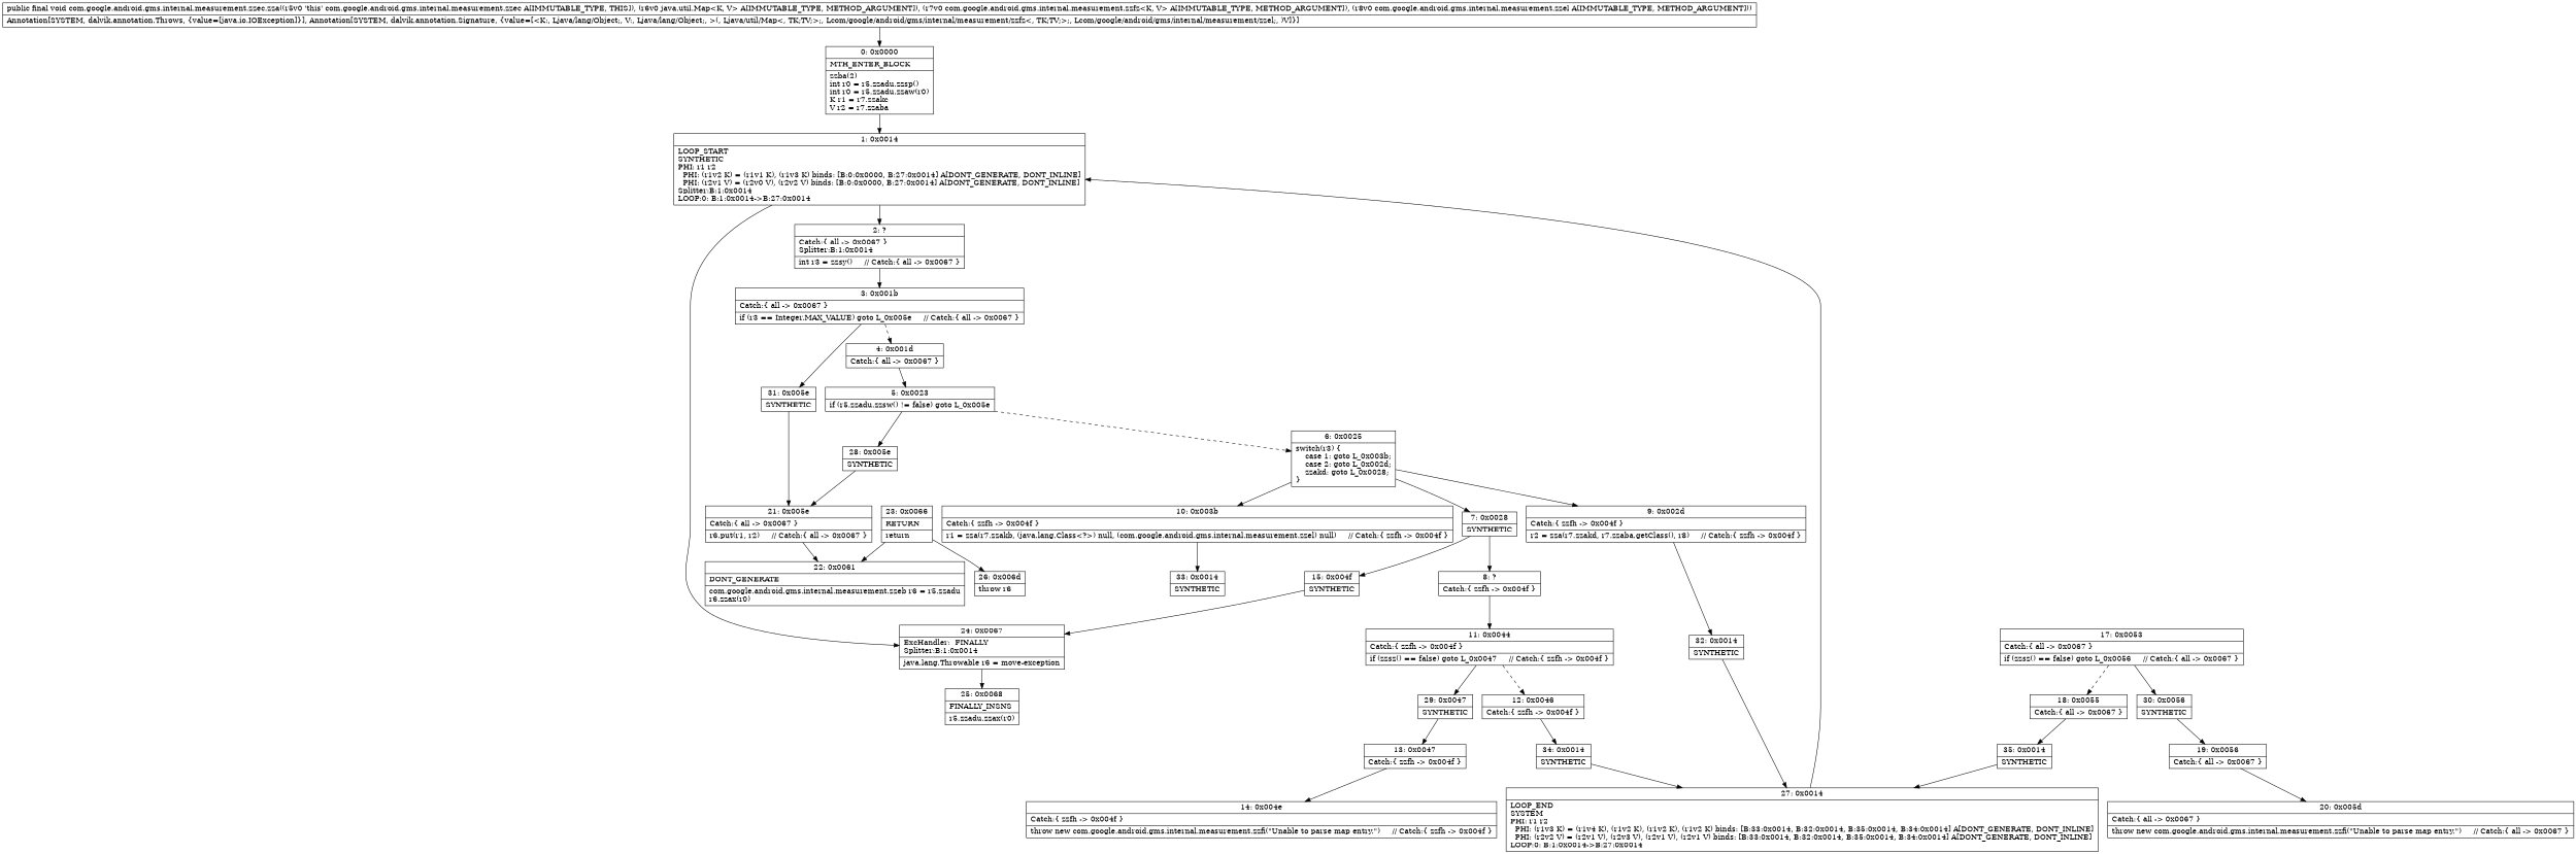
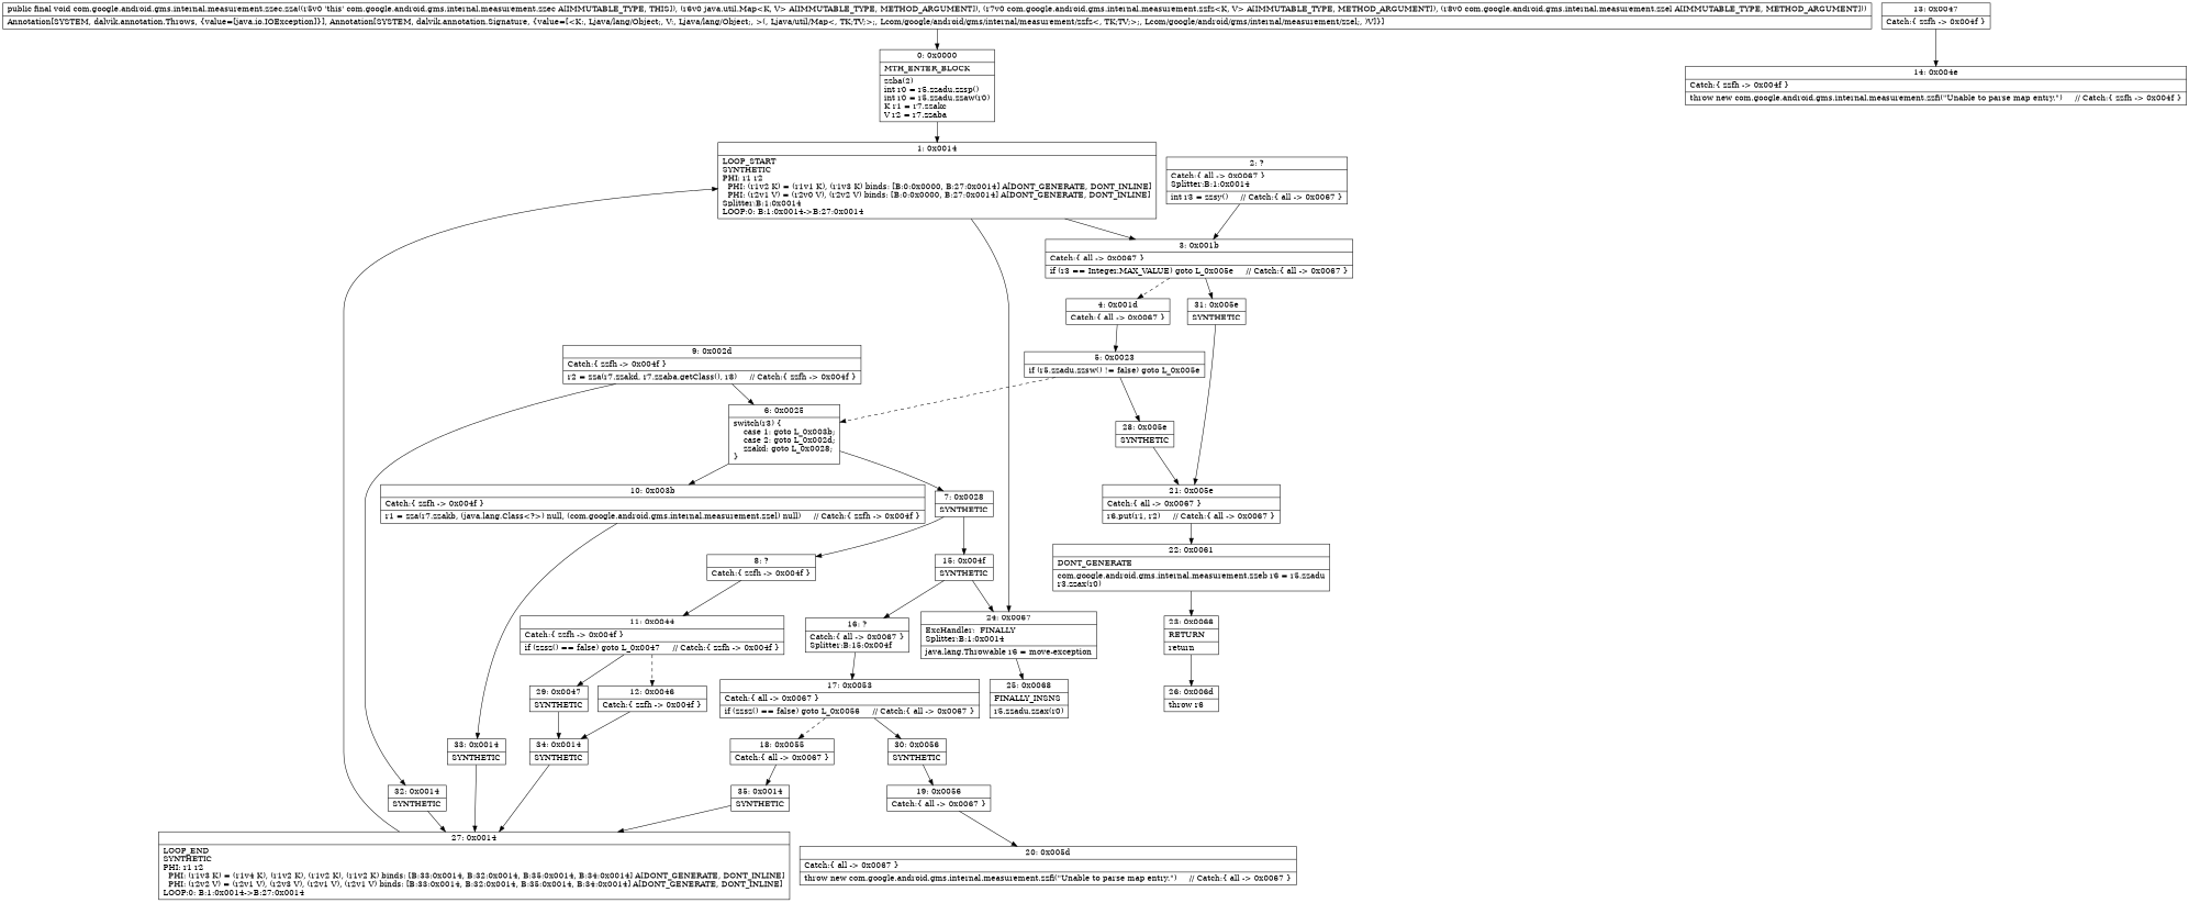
  digraph {
    node [shape=record]
    n1 [label="{0\:\ 0x0000|MTH_ENTER_BLOCK\l|zzba(2)\lint r0 = r5.zzadu.zzsp()\lint r0 = r5.zzadu.zzaw(r0)\lK r1 = r7.zzakc\lV r2 = r7.zzaba\l}"]
    n2 [label="{1\:\ 0x0014|LOOP_START\lSYNTHETIC\lPHI: r1 r2 \l  PHI: (r1v2 K) = (r1v1 K), (r1v3 K) binds: [B:0:0x0000, B:27:0x0014] A[DONT_GENERATE, DONT_INLINE]\l  PHI: (r2v1 V) = (r2v0 V), (r2v2 V) binds: [B:0:0x0000, B:27:0x0014] A[DONT_GENERATE, DONT_INLINE]\lSplitter:B:1:0x0014\lLOOP:0: B:1:0x0014\-\>B:27:0x0014\l}"]
    n3 [label="{2\:\ ?|Catch:\{ all \-\> 0x0067 \}\lSplitter:B:1:0x0014\l|int r3 = zzsy()     \/\/ Catch:\{ all \-\> 0x0067 \}\l}"]
    n4 [label="{24\:\ 0x0067|ExcHandler:  FINALLY\lSplitter:B:1:0x0014\l|java.lang.Throwable r6 = move\-exception\l}"]
    n5 [label="{3\:\ 0x001b|Catch:\{ all \-\> 0x0067 \}\l|if (r3 == Integer.MAX_VALUE) goto L_0x005e     \/\/ Catch:\{ all \-\> 0x0067 \}\l}"]
    n6 [label="{25\:\ 0x0068|FINALLY_INSNS\l|r5.zzadu.zzax(r0)\l}"]
    n7 [label="{4\:\ 0x001d|Catch:\{ all \-\> 0x0067 \}\l}"]
    n8 [label="{31\:\ 0x005e|SYNTHETIC\l}"]
    n9 [label="{5\:\ 0x0023|if (r5.zzadu.zzsw() != false) goto L_0x005e\l}"]
    n10 [label="{21\:\ 0x005e|Catch:\{ all \-\> 0x0067 \}\l|r6.put(r1, r2)     \/\/ Catch:\{ all \-\> 0x0067 \}\l}"]
    n11 [label="{6\:\ 0x0025|switch(r3) \{\l    case 1: goto L_0x003b;\l    case 2: goto L_0x002d;\l    zzakd: goto L_0x0028;\l\}\l}"]
    n12 [label="{28\:\ 0x005e|SYNTHETIC\l}"]
    n13 [label="{7\:\ 0x0028|SYNTHETIC\l}"]
    n14 [label="{9\:\ 0x002d|Catch:\{ zzfh \-\> 0x004f \}\l|r2 = zza(r7.zzakd, r7.zzaba.getClass(), r8)     \/\/ Catch:\{ zzfh \-\> 0x004f \}\l}"]
    n15 [label="{10\:\ 0x003b|Catch:\{ zzfh \-\> 0x004f \}\l|r1 = zza(r7.zzakb, (java.lang.Class\<?\>) null, (com.google.android.gms.internal.measurement.zzel) null)     \/\/ Catch:\{ zzfh \-\> 0x004f \}\l}"]
    n16 [label="{8\:\ ?|Catch:\{ zzfh \-\> 0x004f \}\l}"]
    n17 [label="{15\:\ 0x004f|SYNTHETIC\l}"]
    n18 [label="{32\:\ 0x0014|SYNTHETIC\l}"]
    n19 [label="{33\:\ 0x0014|SYNTHETIC\l}"]
    n20 [label="{11\:\ 0x0044|Catch:\{ zzfh \-\> 0x004f \}\l|if (zzsz() == false) goto L_0x0047     \/\/ Catch:\{ zzfh \-\> 0x004f \}\l}"]
+   n21 [label="{16\:\ ?|Catch:\{ all \-\> 0x0067 \}\lSplitter:B:15:0x004f\l}"]
    n22 [label="{12\:\ 0x0046|Catch:\{ zzfh \-\> 0x004f \}\l}"]
    n23 [label="{29\:\ 0x0047|SYNTHETIC\l}"]
-   n24 [label="{27\:\ 0x0014|LOOP_END\lSYSTEM\lPHI: r1 r2 \l  PHI: (r1v3 K) = (r1v4 K), (r1v2 K), (r1v2 K), (r1v2 K) binds: [B:33:0x0014, B:32:0x0014, B:35:0x0014, B:34:0x0014] A[DONT_GENERATE, DONT_INLINE]\l  PHI: (r2v2 V) = (r2v1 V), (r2v3 V), (r2v1 V), (r2v1 V) binds: [B:33:0x0014, B:32:0x0014, B:35:0x0014, B:34:0x0014] A[DONT_GENERATE, DONT_INLINE]\lLOOP:0: B:1:0x0014\-\>B:27:0x0014\l}"]
+   n24 [label="{27\:\ 0x0014|LOOP_END\lSYNTHETIC\lPHI: r1 r2 \l  PHI: (r1v3 K) = (r1v4 K), (r1v2 K), (r1v2 K), (r1v2 K) binds: [B:33:0x0014, B:32:0x0014, B:35:0x0014, B:34:0x0014] A[DONT_GENERATE, DONT_INLINE]\l  PHI: (r2v2 V) = (r2v1 V), (r2v3 V), (r2v1 V), (r2v1 V) binds: [B:33:0x0014, B:32:0x0014, B:35:0x0014, B:34:0x0014] A[DONT_GENERATE, DONT_INLINE]\lLOOP:0: B:1:0x0014\-\>B:27:0x0014\l}"]
    n25 [label="{34\:\ 0x0014|SYNTHETIC\l}"]
    n26 [label="{13\:\ 0x0047|Catch:\{ zzfh \-\> 0x004f \}\l}"]
    n27 [label="{14\:\ 0x004e|Catch:\{ zzfh \-\> 0x004f \}\l|throw new com.google.android.gms.internal.measurement.zzfi(\"Unable to parse map entry.\")     \/\/ Catch:\{ zzfh \-\> 0x004f \}\l}"]
    n28 [label="{17\:\ 0x0053|Catch:\{ all \-\> 0x0067 \}\l|if (zzsz() == false) goto L_0x0056     \/\/ Catch:\{ all \-\> 0x0067 \}\l}"]
    n29 [label="{18\:\ 0x0055|Catch:\{ all \-\> 0x0067 \}\l}"]
    n30 [label="{30\:\ 0x0056|SYNTHETIC\l}"]
    n31 [label="{35\:\ 0x0014|SYNTHETIC\l}"]
    n32 [label="{19\:\ 0x0056|Catch:\{ all \-\> 0x0067 \}\l}"]
    n33 [label="{20\:\ 0x005d|Catch:\{ all \-\> 0x0067 \}\l|throw new com.google.android.gms.internal.measurement.zzfi(\"Unable to parse map entry.\")     \/\/ Catch:\{ all \-\> 0x0067 \}\l}"]
-   n34 [label="{22\:\ 0x0061|DONT_GENERATE\l|com.google.android.gms.internal.measurement.zzeb r6 = r5.zzadu\lr6.zzax(r0)\l}"]
+   n34 [label="{22\:\ 0x0061|DONT_GENERATE\l|com.google.android.gms.internal.measurement.zzeb r6 = r5.zzadu\lr3.zzax(r0)\l}"]
    n35 [label="{23\:\ 0x0066|RETURN\l|return\l}"]
    n36 [label="{26\:\ 0x006d|throw r6\l}"]
    n37 [label="{public final void com.google.android.gms.internal.measurement.zzec.zza((r5v0 'this' com.google.android.gms.internal.measurement.zzec A[IMMUTABLE_TYPE, THIS]), (r6v0 java.util.Map\<K, V\> A[IMMUTABLE_TYPE, METHOD_ARGUMENT]), (r7v0 com.google.android.gms.internal.measurement.zzfz\<K, V\> A[IMMUTABLE_TYPE, METHOD_ARGUMENT]), (r8v0 com.google.android.gms.internal.measurement.zzel A[IMMUTABLE_TYPE, METHOD_ARGUMENT]))  | Annotation[SYSTEM, dalvik.annotation.Throws, \{value=[java.io.IOException]\}], Annotation[SYSTEM, dalvik.annotation.Signature, \{value=[\<K:, Ljava\/lang\/Object;, V:, Ljava\/lang\/Object;, \>(, Ljava\/util\/Map\<, TK;TV;\>;, Lcom\/google\/android\/gms\/internal\/measurement\/zzfz\<, TK;TV;\>;, Lcom\/google\/android\/gms\/internal\/measurement\/zzel;, )V]\}]\l}"]
    n1 -> n2
-   n2 -> n3
+   n2 -> n5
    n2 -> n4
    n3 -> n5
    n4 -> n6
    n5 -> n7 [style=dashed]
    n5 -> n8
    n7 -> n9
    n8 -> n10
    n9 -> n11 [style=dashed]
    n9 -> n12
    n10 -> n34
    n11 -> n13
-   n11 -> n14
+   n14 -> n11
    n11 -> n15
    n12 -> n10
    n13 -> n16
    n13 -> n17
    n14 -> n18
    n15 -> n19
    n16 -> n20
    n17 -> n4
+   n17 -> n21
    n18 -> n24
+   n19 -> n24
    n20 -> n22 [style=dashed]
    n20 -> n23
+   n21 -> n28
    n22 -> n25
-   n23 -> n26
+   n23 -> n25
    n24 -> n2
    n25 -> n24
    n26 -> n27
    n28 -> n29 [style=dashed]
    n28 -> n30
    n29 -> n31
    n30 -> n32
    n31 -> n24
    n32 -> n33
-   n35 -> n34
+   n34 -> n35
    n35 -> n36
    n37 -> n1
  }
